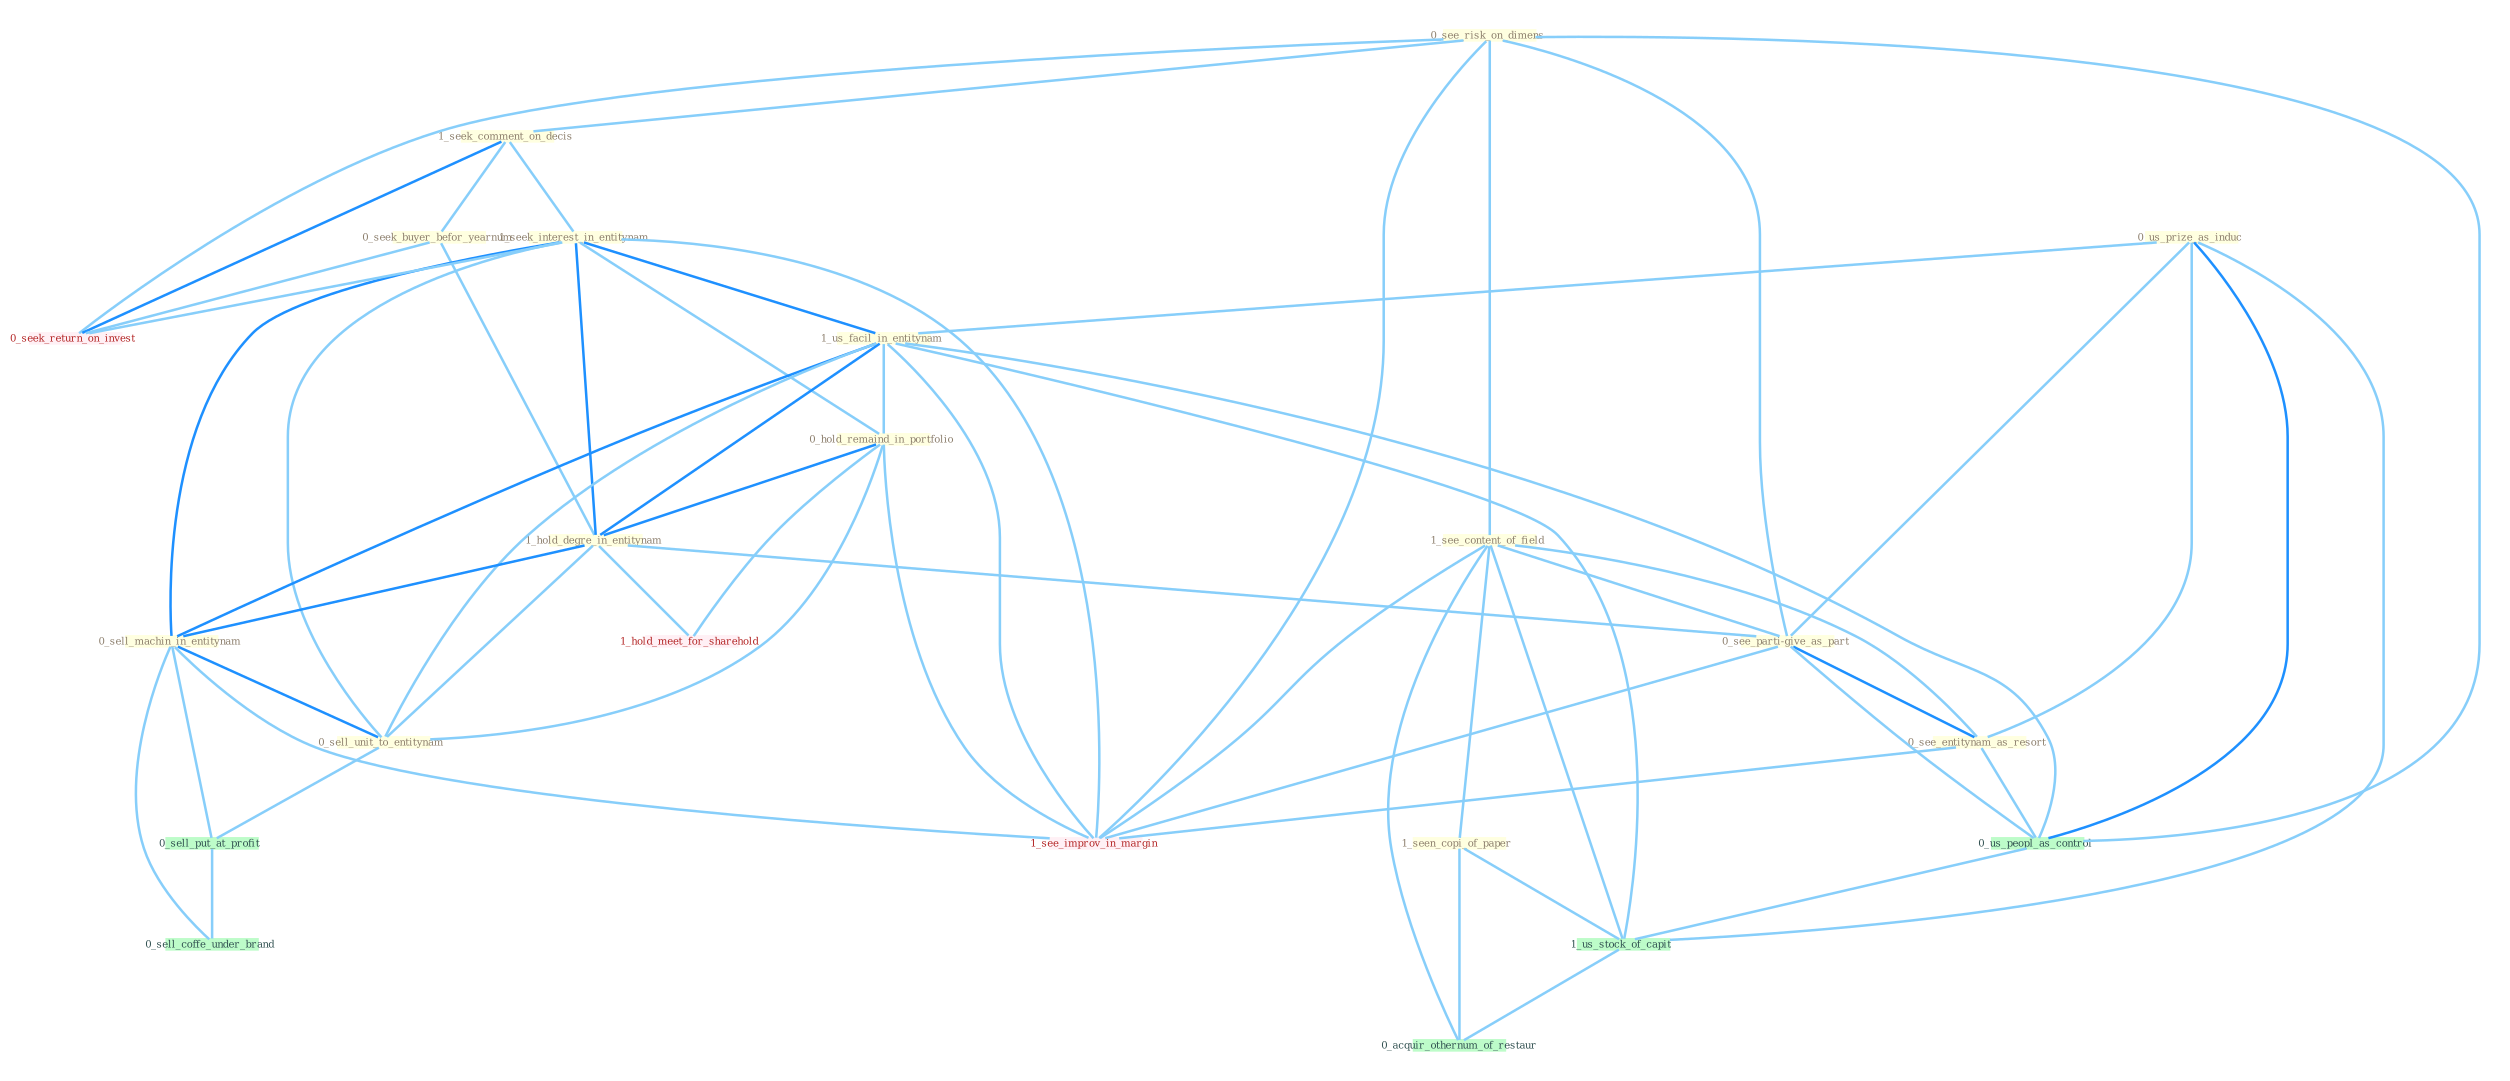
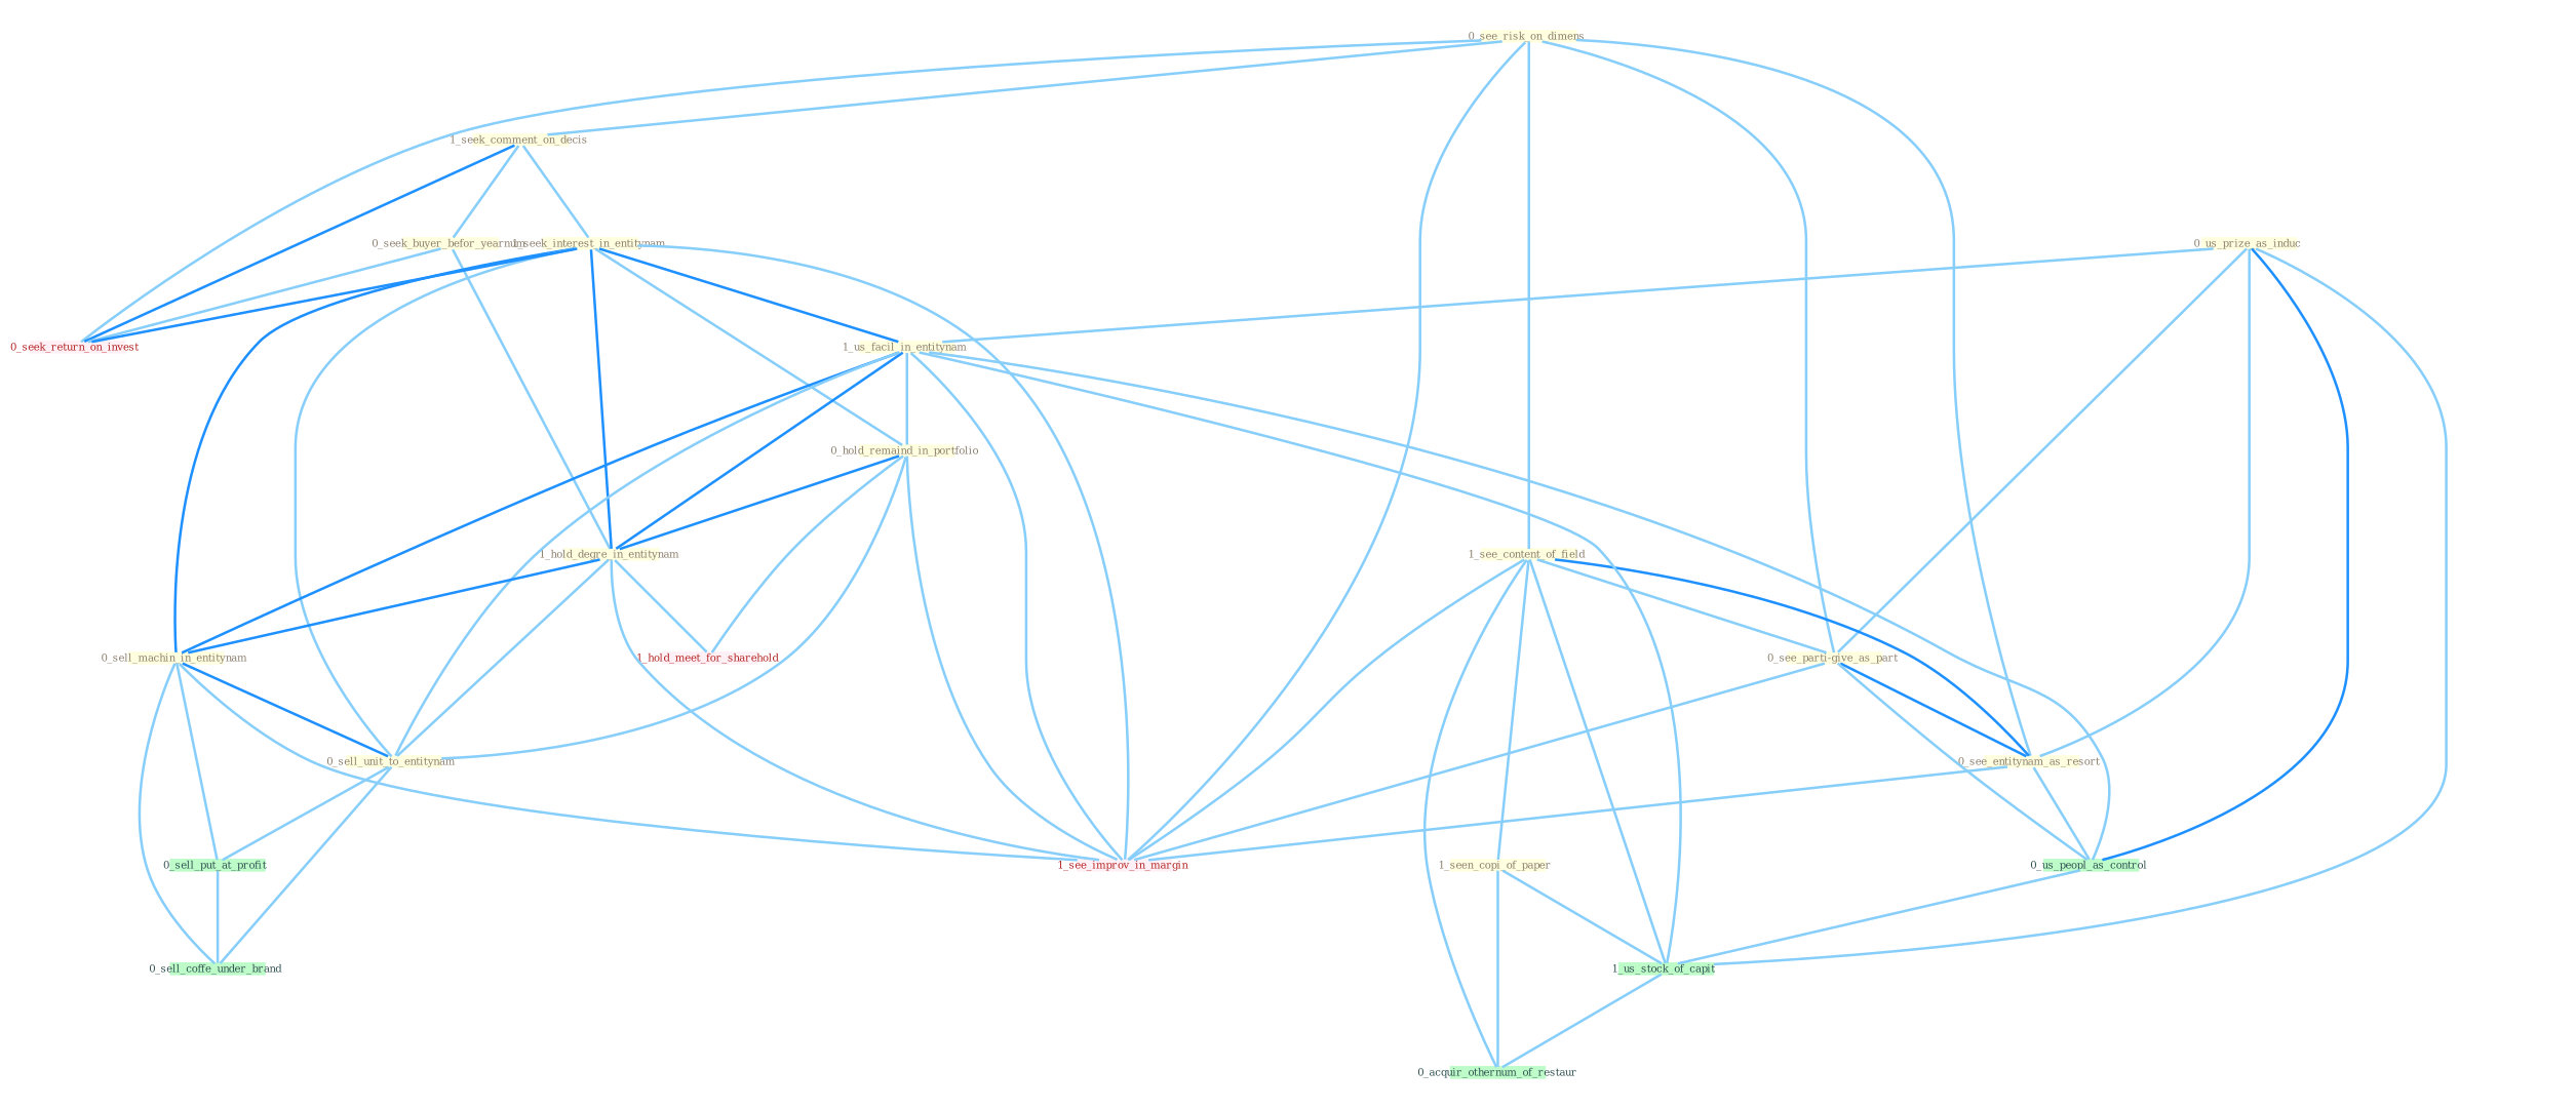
  graph {
    fontname="DejaVu Serif"
    node [color="#ffffe0" fixedsize=true fontcolor="#8b7d6b" fontname="DejaVu Serif" fontsize=4 shape=polygon style=filled]
    edge [color="#87cefa" fontname="DejaVu Serif" w=1]
    "0_us_prize_as_induc " [height=.06 width=.5]
    "0_see_risk_on_dimens " [height=.06 width=.5]
    "1_seek_comment_on_decis " [height=.06 width=.5]
    "0_seek_buyer_befor_yearnum " [height=.06 width=.5]
    "1_see_content_of_field " [height=.06 width=.5]
    "0_see_parti-give_as_part " [height=.06 width=.5]
    "1_seek_interest_in_entitynam " [height=.06 width=.5]
    "1_us_facil_in_entitynam " [height=.06 width=.5]
    "0_hold_remaind_in_portfolio " [height=.06 width=.5]
    "1_hold_degre_in_entitynam " [height=.06 width=.5]
    "0_see_entitynam_as_resort " [height=.06 width=.5]
    "0_sell_machin_in_entitynam " [height=.06 width=.5]
    "0_sell_unit_to_entitynam " [height=.06 width=.5]
    "1_seen_copi_of_paper " [height=.06 width=.5]
    "0_seek_return_on_invest " [color="#fff0f5" fontcolor="#b22222" height=.06 width=.5]
    "1_see_improv_in_margin " [color="#fff0f5" fontcolor="#b22222" height=.06 width=.5]
    "1_hold_meet_for_sharehold " [color="#fff0f5" fontcolor="#b22222" height=.06 width=.5]
    "0_us_peopl_as_control " [color="#BDFCC9" fontcolor="#2f4f4f" height=.06 width=.5]
    "1_us_stock_of_capit " [color="#BDFCC9" fontcolor="#2f4f4f" height=.06 width=.5]
    n20 [color="#BDFCC9" fontcolor="#2f4f4f" height=.06 label="0_acquir_othernum_of_restaur" width=.5]
    "0_sell_put_at_profit " [color="#BDFCC9" fontcolor="#2f4f4f" height=.06 width=.5]
    "0_sell_coffe_under_brand " [color="#BDFCC9" fontcolor="#2f4f4f" height=.06 width=.5]
    subgraph sub_1 {
      "0_us_prize_as_induc "
      "0_see_risk_on_dimens "
      "1_seek_comment_on_decis "
      "0_seek_buyer_befor_yearnum "
      "1_see_content_of_field "
      "0_see_parti-give_as_part "
      "1_seek_interest_in_entitynam "
      "1_us_facil_in_entitynam "
      "0_hold_remaind_in_portfolio "
      "1_hold_degre_in_entitynam "
      "0_see_entitynam_as_resort "
      "0_sell_machin_in_entitynam "
      "0_sell_unit_to_entitynam "
      "1_seen_copi_of_paper "
    }
    subgraph sub_2 {
      "0_seek_return_on_invest "
      "1_see_improv_in_margin "
      "1_hold_meet_for_sharehold "
    }
    "0_us_prize_as_induc " -- "0_see_parti-give_as_part "
    "0_us_prize_as_induc " -- "1_us_facil_in_entitynam "
    "0_us_prize_as_induc " -- "0_see_entitynam_as_resort "
    "0_us_prize_as_induc " -- "0_us_peopl_as_control " [color="#1e90ff" w=2]
    "0_us_prize_as_induc " -- "1_us_stock_of_capit "
    "0_see_risk_on_dimens " -- "1_seek_comment_on_decis "
    "0_see_risk_on_dimens " -- "1_see_content_of_field "
    "0_see_risk_on_dimens " -- "0_see_parti-give_as_part "
-   "0_see_risk_on_dimens " -- "0_us_peopl_as_control "
+   "0_see_risk_on_dimens " -- "0_see_entitynam_as_resort "
    "0_see_risk_on_dimens " -- "0_seek_return_on_invest "
    "0_see_risk_on_dimens " -- "1_see_improv_in_margin "
    "1_seek_comment_on_decis " -- "0_seek_buyer_befor_yearnum "
    "1_seek_comment_on_decis " -- "1_seek_interest_in_entitynam "
    "1_seek_comment_on_decis " -- "0_seek_return_on_invest " [color="#1e90ff" w=2]
    "0_seek_buyer_befor_yearnum " -- "1_hold_degre_in_entitynam "
    "0_seek_buyer_befor_yearnum " -- "0_seek_return_on_invest "
    "1_see_content_of_field " -- "0_see_parti-give_as_part "
-   "1_see_content_of_field " -- "0_see_entitynam_as_resort "
+   "1_see_content_of_field " -- "0_see_entitynam_as_resort " [color="#1e90ff"]
    "1_see_content_of_field " -- "1_seen_copi_of_paper "
    "1_see_content_of_field " -- "1_see_improv_in_margin "
    "1_see_content_of_field " -- "1_us_stock_of_capit "
    "1_see_content_of_field " -- n20
    "0_see_parti-give_as_part " -- "0_see_entitynam_as_resort " [color="#1e90ff" w=2]
    "0_see_parti-give_as_part " -- "1_see_improv_in_margin "
    "0_see_parti-give_as_part " -- "0_us_peopl_as_control "
    "1_seek_interest_in_entitynam " -- "1_us_facil_in_entitynam " [color="#1e90ff" w=2]
    "1_seek_interest_in_entitynam " -- "0_hold_remaind_in_portfolio "
    "1_seek_interest_in_entitynam " -- "1_hold_degre_in_entitynam " [color="#1e90ff" w=2]
    "1_seek_interest_in_entitynam " -- "0_sell_machin_in_entitynam " [color="#1e90ff" w=2]
    "1_seek_interest_in_entitynam " -- "0_sell_unit_to_entitynam "
-   "1_seek_interest_in_entitynam " -- "0_seek_return_on_invest "
+   "1_seek_interest_in_entitynam " -- "0_seek_return_on_invest " [color="#1e90ff"]
    "1_seek_interest_in_entitynam " -- "1_see_improv_in_margin "
    "1_us_facil_in_entitynam " -- "0_hold_remaind_in_portfolio "
    "1_us_facil_in_entitynam " -- "1_hold_degre_in_entitynam " [color="#1e90ff" w=2]
    "1_us_facil_in_entitynam " -- "0_sell_machin_in_entitynam " [color="#1e90ff" w=2]
    "1_us_facil_in_entitynam " -- "0_sell_unit_to_entitynam "
    "1_us_facil_in_entitynam " -- "1_see_improv_in_margin "
    "1_us_facil_in_entitynam " -- "0_us_peopl_as_control "
    "1_us_facil_in_entitynam " -- "1_us_stock_of_capit "
    "0_hold_remaind_in_portfolio " -- "1_hold_degre_in_entitynam " [color="#1e90ff" w=2]
    "0_hold_remaind_in_portfolio " -- "0_sell_unit_to_entitynam "
    "0_hold_remaind_in_portfolio " -- "1_see_improv_in_margin "
    "0_hold_remaind_in_portfolio " -- "1_hold_meet_for_sharehold "
    "1_hold_degre_in_entitynam " -- "0_sell_machin_in_entitynam " [color="#1e90ff" w=2]
    "1_hold_degre_in_entitynam " -- "0_sell_unit_to_entitynam "
-   "1_hold_degre_in_entitynam " -- "0_see_parti-give_as_part "
+   "1_hold_degre_in_entitynam " -- "1_see_improv_in_margin "
    "1_hold_degre_in_entitynam " -- "1_hold_meet_for_sharehold "
    "0_see_entitynam_as_resort " -- "1_see_improv_in_margin "
    "0_see_entitynam_as_resort " -- "0_us_peopl_as_control "
    "0_sell_machin_in_entitynam " -- "0_sell_unit_to_entitynam " [color="#1e90ff" w=2]
    "0_sell_machin_in_entitynam " -- "1_see_improv_in_margin "
    "0_sell_machin_in_entitynam " -- "0_sell_put_at_profit "
    "0_sell_machin_in_entitynam " -- "0_sell_coffe_under_brand "
    "0_sell_unit_to_entitynam " -- "0_sell_put_at_profit "
+   "0_sell_unit_to_entitynam " -- "0_sell_coffe_under_brand "
    "1_seen_copi_of_paper " -- "1_us_stock_of_capit "
    "1_seen_copi_of_paper " -- n20
    "0_us_peopl_as_control " -- "1_us_stock_of_capit "
    "1_us_stock_of_capit " -- n20
    "0_sell_put_at_profit " -- "0_sell_coffe_under_brand "
  }
